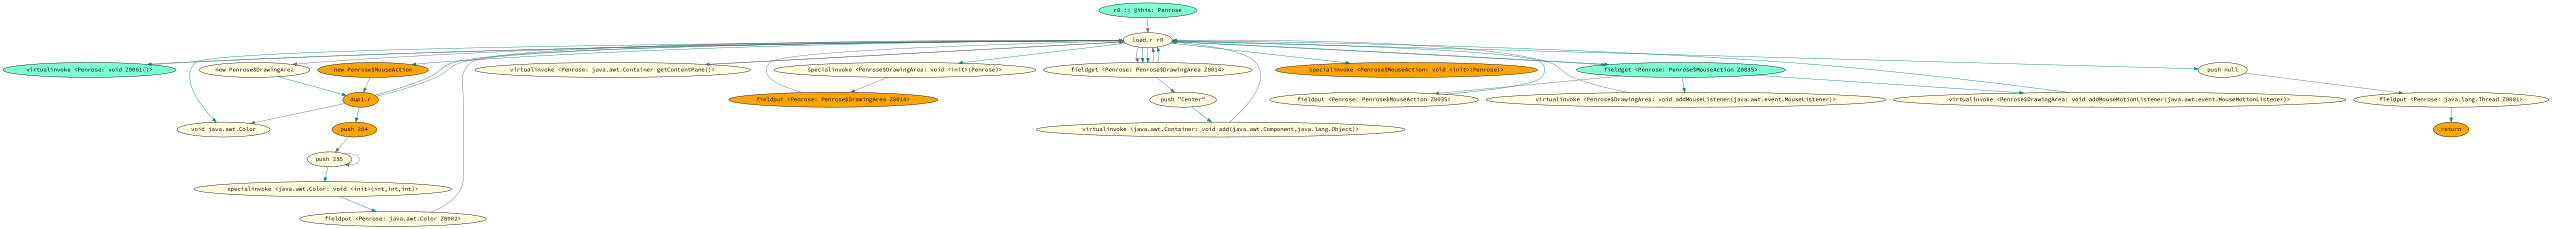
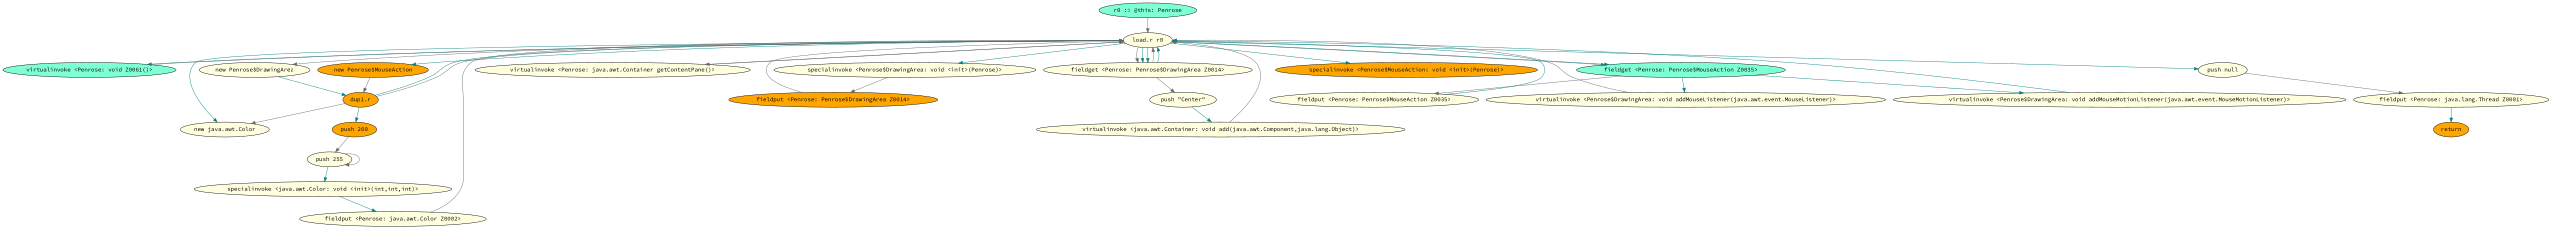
  digraph {
    fontname="Source Code Pro"
    node [fillcolor=lightyellow fontname="Source Code Pro" style=filled]
    edge [color=gray40 fontname="Source Code Pro"]
    "r0 := @this: Penrose" [fillcolor=aquamarine]
    "load.r r0"
    "virtualinvoke <Penrose: void Z0061()>" [fillcolor=aquamarine]
-   "new java.awt.Color" [label="void java.awt.Color"]
+   "new java.awt.Color"
    "virtualinvoke <Penrose: java.awt.Container getContentPane()>"
    "new Penrose$DrawingArea"
    "specialinvoke <Penrose$DrawingArea: void <init>(Penrose)>"
    "fieldget <Penrose: Penrose$DrawingArea Z0014>"
    "new Penrose$MouseAction" [fillcolor=orange]
    "specialinvoke <Penrose$MouseAction: void <init>(Penrose)>" [fillcolor=orange]
    "fieldget <Penrose: Penrose$MouseAction Z0035>" [fillcolor=aquamarine]
    "push null"
    "dup1.r" [fillcolor=orange]
    "fieldput <Penrose: Penrose$DrawingArea Z0014>" [fillcolor=orange]
    "push \"Center\""
    "fieldput <Penrose: Penrose$MouseAction Z0035>"
    "virtualinvoke <Penrose$DrawingArea: void addMouseListener(java.awt.event.MouseListener)>"
    "virtualinvoke <Penrose$DrawingArea: void addMouseMotionListener(java.awt.event.MouseMotionListener)>"
    "fieldput <Penrose: java.lang.Thread Z0001>"
-   "push 204" [fillcolor=orange]
+   "push 204" [fillcolor=orange label="push 200"]
    "push 255"
    "specialinvoke <java.awt.Color: void <init>(int,int,int)>"
    "fieldput <Penrose: java.awt.Color Z0002>"
    "virtualinvoke <java.awt.Container: void add(java.awt.Component,java.lang.Object)>"
    return [fillcolor=orange]
    "r0 := @this: Penrose" -> "load.r r0"
    "load.r r0" -> "virtualinvoke <Penrose: void Z0061()>" [color=teal]
    "load.r r0" -> "new java.awt.Color" [color=teal]
    "load.r r0" -> "virtualinvoke <Penrose: java.awt.Container getContentPane()>"
    "load.r r0" -> "new Penrose$DrawingArea"
    "load.r r0" -> "specialinvoke <Penrose$DrawingArea: void <init>(Penrose)>" [color=teal]
    "load.r r0" -> "fieldget <Penrose: Penrose$DrawingArea Z0014>"
    "load.r r0" -> "fieldget <Penrose: Penrose$DrawingArea Z0014>" [color=teal]
    "load.r r0" -> "fieldget <Penrose: Penrose$DrawingArea Z0014>" [color=teal]
    "load.r r0" -> "new Penrose$MouseAction" [color=teal]
    "load.r r0" -> "specialinvoke <Penrose$MouseAction: void <init>(Penrose)>" [color=teal]
    "load.r r0" -> "fieldget <Penrose: Penrose$MouseAction Z0035>"
    "load.r r0" -> "fieldget <Penrose: Penrose$MouseAction Z0035>" [color=teal]
    "load.r r0" -> "push null" [color=teal]
    "virtualinvoke <Penrose: void Z0061()>" -> "load.r r0"
    "virtualinvoke <Penrose: java.awt.Container getContentPane()>" -> "load.r r0"
    "new Penrose$DrawingArea" -> "dup1.r" [color=teal]
    "specialinvoke <Penrose$DrawingArea: void <init>(Penrose)>" -> "fieldput <Penrose: Penrose$DrawingArea Z0014>"
    "fieldget <Penrose: Penrose$DrawingArea Z0014>" -> "load.r r0"
    "fieldget <Penrose: Penrose$DrawingArea Z0014>" -> "load.r r0" [color=teal]
    "fieldget <Penrose: Penrose$DrawingArea Z0014>" -> "push \"Center\""
    "new Penrose$MouseAction" -> "dup1.r"
    "fieldget <Penrose: Penrose$MouseAction Z0035>" -> "fieldput <Penrose: Penrose$MouseAction Z0035>"
    "fieldget <Penrose: Penrose$MouseAction Z0035>" -> "virtualinvoke <Penrose$DrawingArea: void addMouseListener(java.awt.event.MouseListener)>" [color=teal]
    "fieldget <Penrose: Penrose$MouseAction Z0035>" -> "virtualinvoke <Penrose$DrawingArea: void addMouseMotionListener(java.awt.event.MouseMotionListener)>" [color=teal]
    "push null" -> "fieldput <Penrose: java.lang.Thread Z0001>"
    "dup1.r" -> "load.r r0" [color=teal]
    "dup1.r" -> "load.r r0"
    "dup1.r" -> "new java.awt.Color"
    "dup1.r" -> "push 204" [color=teal]
    "fieldput <Penrose: Penrose$DrawingArea Z0014>" -> "load.r r0"
    "push \"Center\"" -> "virtualinvoke <java.awt.Container: void add(java.awt.Component,java.lang.Object)>" [color=teal]
    "fieldput <Penrose: Penrose$MouseAction Z0035>" -> "load.r r0" [color=teal]
    "virtualinvoke <Penrose$DrawingArea: void addMouseListener(java.awt.event.MouseListener)>" -> "load.r r0"
    "virtualinvoke <Penrose$DrawingArea: void addMouseMotionListener(java.awt.event.MouseMotionListener)>" -> "load.r r0" [color=teal]
    "fieldput <Penrose: java.lang.Thread Z0001>" -> return [color=teal]
    "push 204" -> "push 255"
    "push 255" -> "push 255"
    "push 255" -> "specialinvoke <java.awt.Color: void <init>(int,int,int)>" [color=teal]
    "specialinvoke <java.awt.Color: void <init>(int,int,int)>" -> "fieldput <Penrose: java.awt.Color Z0002>" [color=teal]
    "fieldput <Penrose: java.awt.Color Z0002>" -> "load.r r0"
    "virtualinvoke <java.awt.Container: void add(java.awt.Component,java.lang.Object)>" -> "load.r r0"
  }
